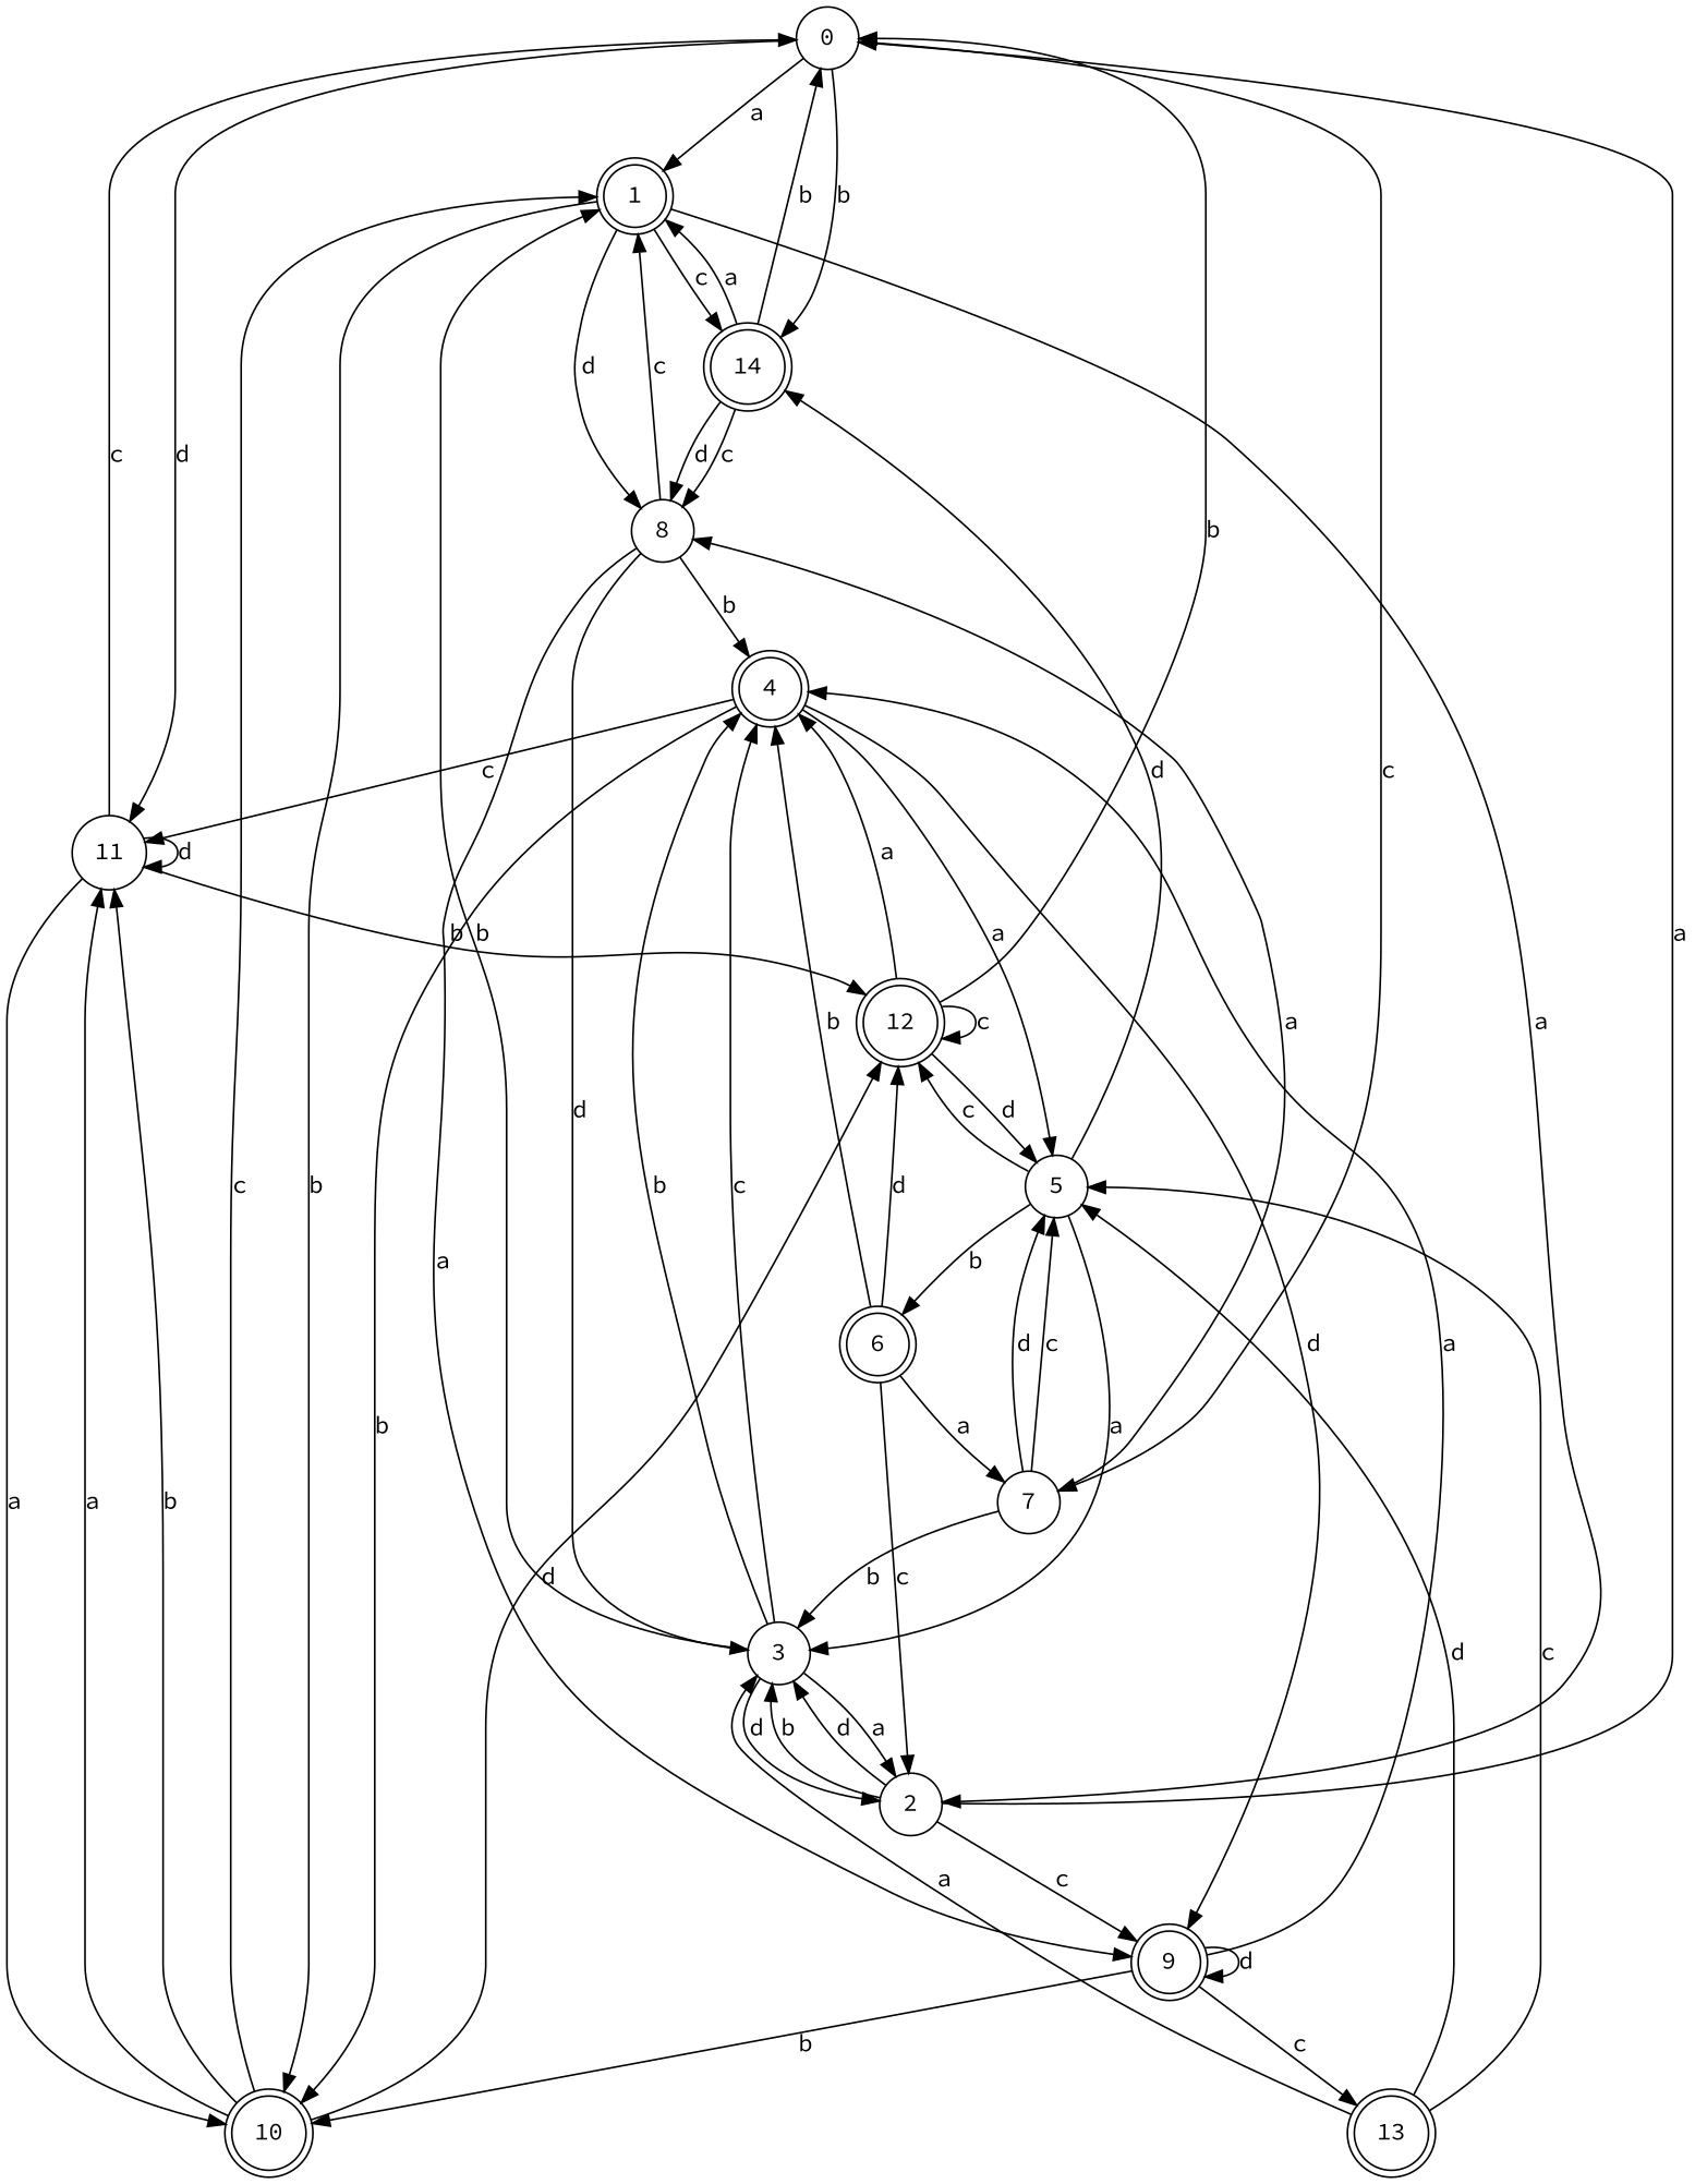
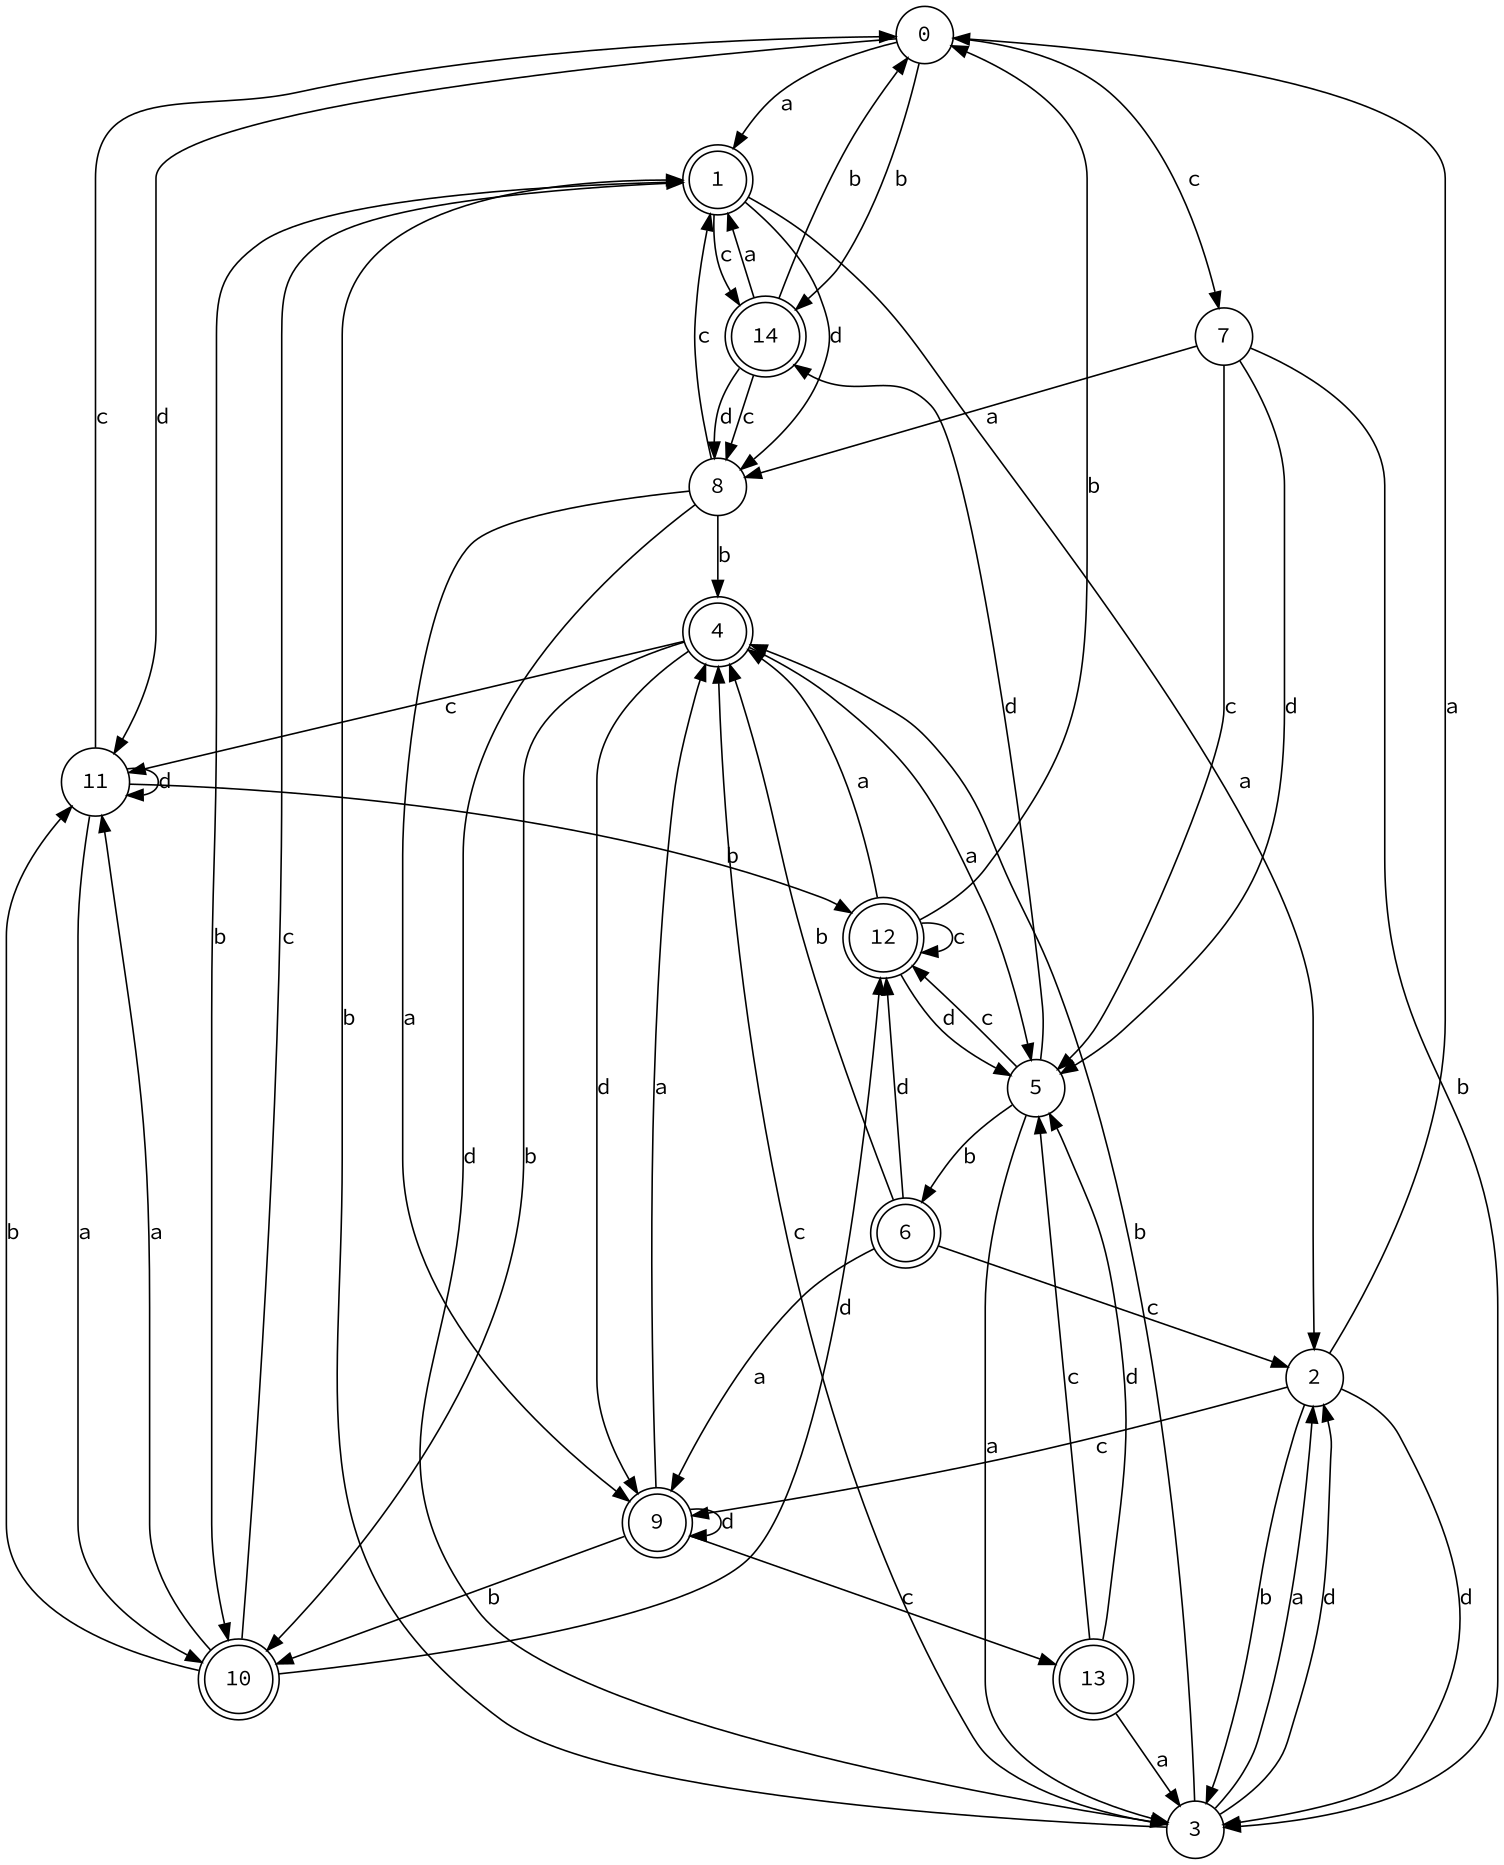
  digraph {
    fontname="Source Code Pro"
    rankdir=TB
    node [color=black fillcolor=white fontname="Source Code Pro" shape=doublecircle style="rounded,filled"]
    edge [fontname="Source Code Pro"]
    n1 [label=0 shape=circle style=filled]
    n2 [label=1]
    n3 [label=7 shape=circle style=filled]
    n4 [label=11 shape=circle style=filled]
    n5 [label=14]
    n6 [label=2 shape=circle style=filled]
    n7 [label=8 shape=circle style=filled]
    n8 [label=10]
    n9 [label=3 shape=circle style=filled]
    n10 [label=5 shape=circle style=filled]
    n11 [label=12]
    n12 [label=9]
    n13 [label=4]
    n14 [label=13]
    n15 [label=6]
    n1 -> n2 [label=a]
    n1 -> n3 [label=c]
    n1 -> n4 [label=d]
    n1 -> n5 [label=b]
    n2 -> n5 [label=c]
    n2 -> n6 [label=a]
    n2 -> n7 [label=d]
    n2 -> n8 [label=b]
    n3 -> n7 [label=a]
    n3 -> n9 [label=b]
    n3 -> n10 [label=c]
    n3 -> n10 [label=d]
    n4 -> n1 [label=c]
    n4 -> n4 [label=d]
    n4 -> n8 [label=a]
    n4 -> n11 [label=b]
    n5 -> n1 [label=b]
    n5 -> n2 [label=a]
    n5 -> n7 [label=c]
    n5 -> n7 [label=d]
    n6 -> n1 [label=a]
    n6 -> n9 [label=b]
    n6 -> n9 [label=d]
    n6 -> n12 [label=c]
    n7 -> n2 [label=c]
    n7 -> n9 [label=d]
    n7 -> n12 [label=a]
    n7 -> n13 [label=b]
    n8 -> n2 [label=c]
    n8 -> n4 [label=a]
    n8 -> n4 [label=b]
    n8 -> n11 [label=d]
    n9 -> n2 [label=b]
    n9 -> n6 [label=a]
    n9 -> n6 [label=d]
    n9 -> n13 [label=b]
    n9 -> n13 [label=c]
    n10 -> n5 [label=d]
    n10 -> n9 [label=a]
    n10 -> n11 [label=c]
    n10 -> n15 [label=b]
    n11 -> n1 [label=b]
    n11 -> n10 [label=d]
    n11 -> n11 [label=c]
    n11 -> n13 [label=a]
    n12 -> n8 [label=b]
    n12 -> n12 [label=d]
    n12 -> n13 [label=a]
    n12 -> n14 [label=c]
    n13 -> n4 [label=c]
    n13 -> n8 [label=b]
    n13 -> n10 [label=a]
    n13 -> n12 [label=d]
    n14 -> n9 [label=a]
    n14 -> n10 [label=c]
    n14 -> n10 [label=d]
-   n15 -> n3 [label=a]
+   n15 -> n12 [label=a]
    n15 -> n6 [label=c]
    n15 -> n11 [label=d]
    n15 -> n13 [label=b]
  }
